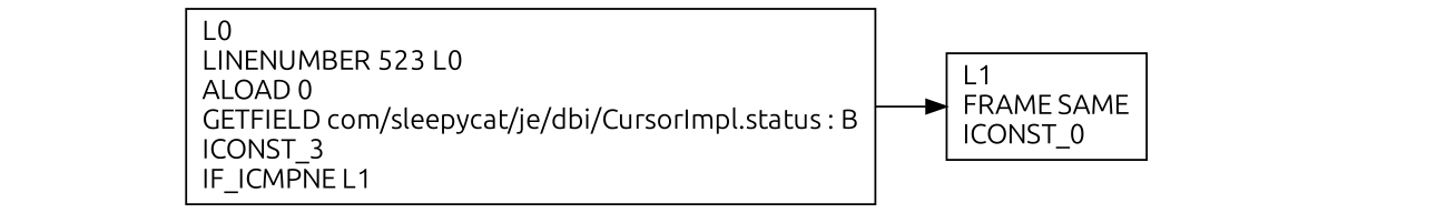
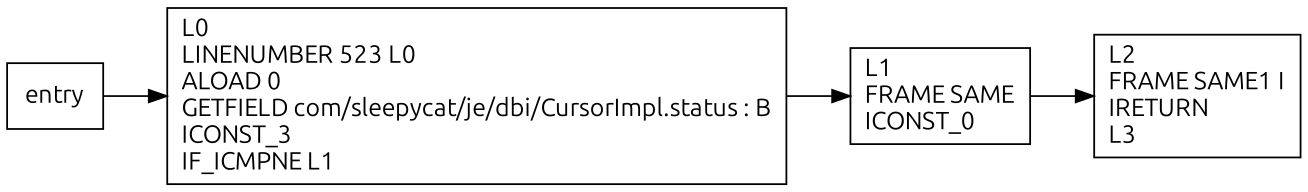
  digraph {
    fontname=Ubuntu
    rankdir=LR
    node [fontname=Ubuntu shape=record]
    edge [fontname=Ubuntu]
    n1 [label="L1\lFRAME SAME\lICONST_0\l"]
+   n2 [label="L2\lFRAME SAME1 I\lIRETURN\lL3\l"]
    n3 [label="L0\lLINENUMBER 523 L0\lALOAD 0\lGETFIELD com/sleepycat/je/dbi/CursorImpl.status : B\lICONST_3\lIF_ICMPNE L1\l"]
+   entry
+   n1 -> n2
    n3 -> n1
+   entry -> n3
  }
